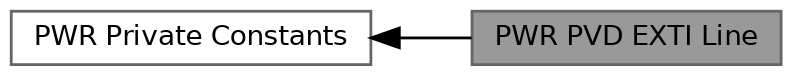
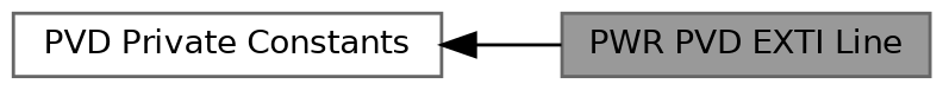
  digraph {
    rankdir=LR
    node [fontname=Helvetica fontsize=10 shape=box style=filled]
    n1 [color=gray40 fillcolor=grey60 fontcolor=black height=0.2 label="PWR PVD EXTI Line" width=0.4]
-   n2 [color=grey40 fillcolor=white height=0.2 label="PWR Private Constants" width=0.4]
+   n2 [color=grey40 fillcolor=white height=0.2 label="PVD Private Constants" width=0.4]
    n2 -> n1 [dir=back fontname=Helvetica fontsize=10 labelfontname=Helvetica labelfontsize=10 shape=plaintext style=solid]
  }
